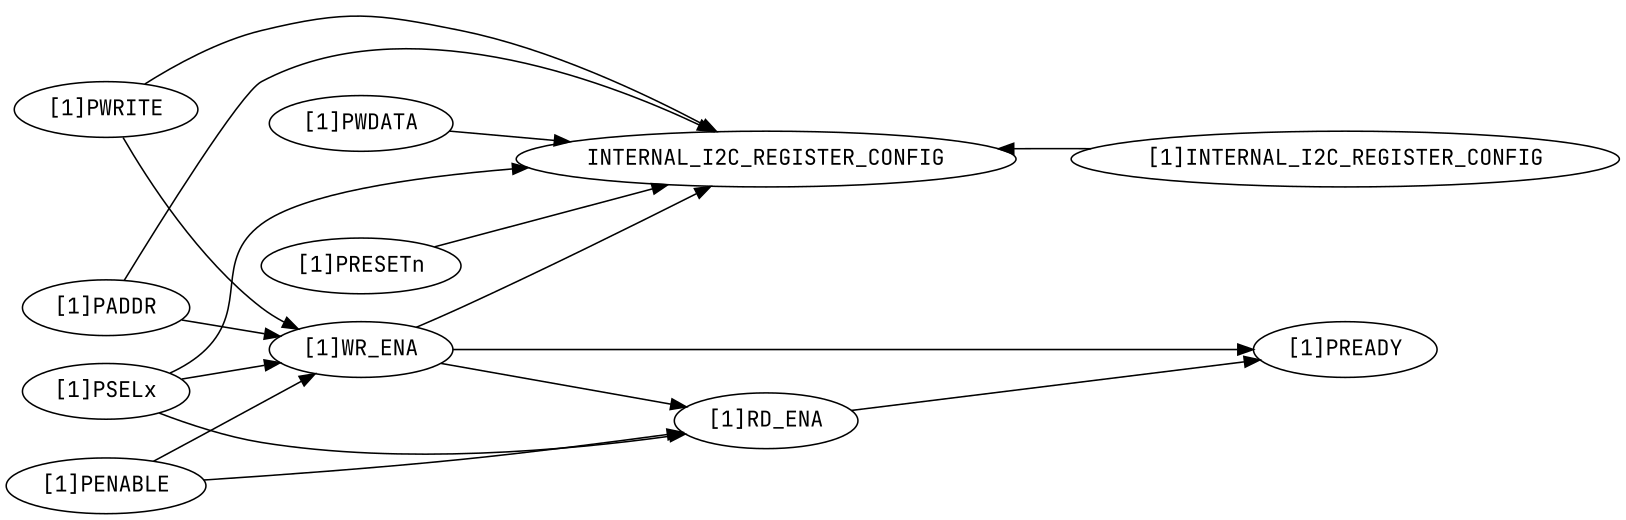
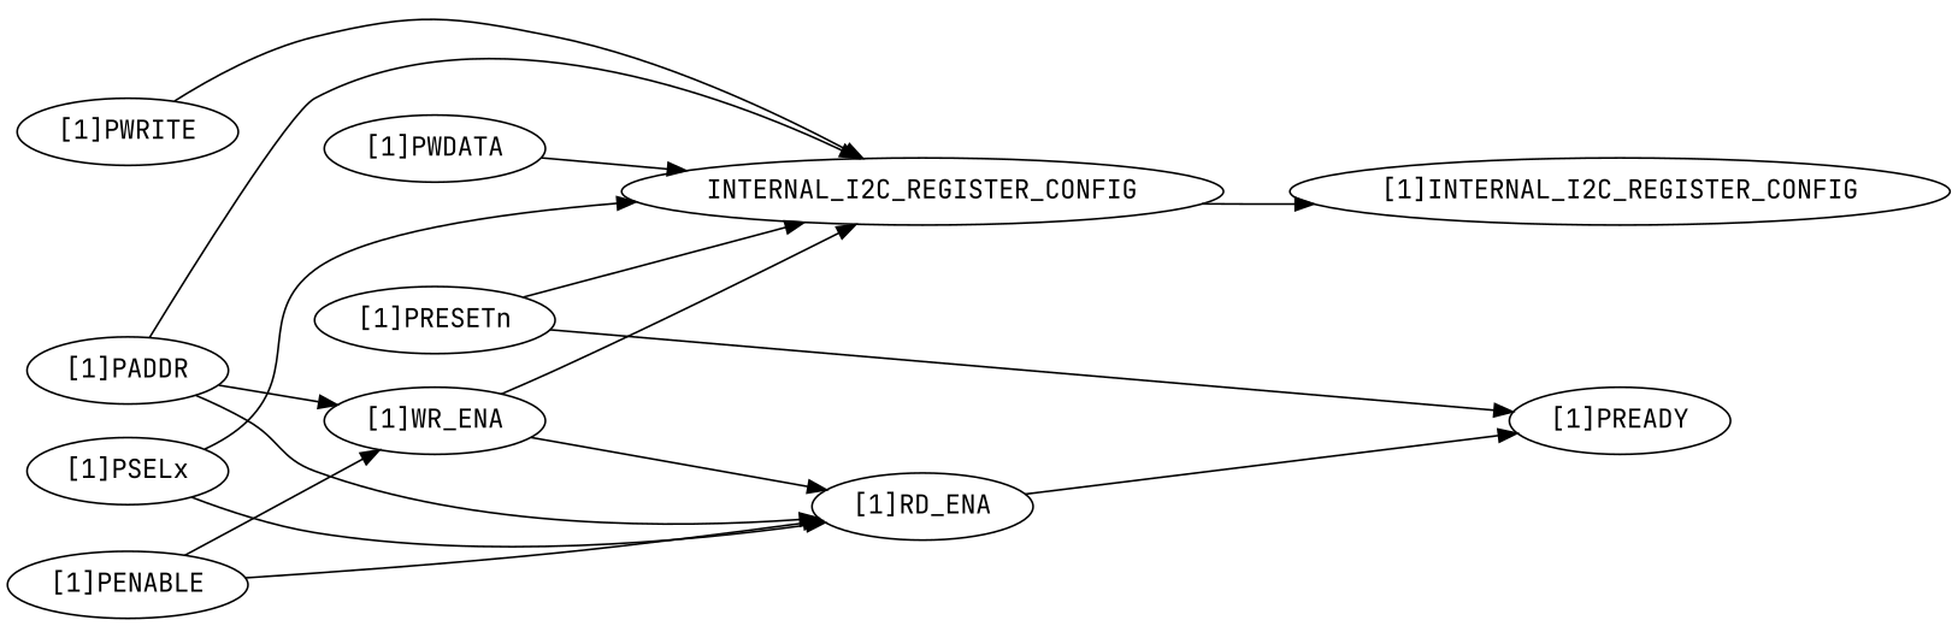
  strict digraph {
    fontname="JetBrains Mono"
    rankdir=LR
    node [complexity=22 fontname="JetBrains Mono" importance=0.716190280539 rank=0.0325541036609]
    edge [fontname="JetBrains Mono"]
    "[1]PWDATA" [complexity=4 importance=0.217067382414 rank=0.0542668456034]
    INTERNAL_I2C_REGISTER_CONFIG [complexity=2 importance=0.184251201367 rank=0.0921256006834]
    "[1]PSELx"
    "[1]RD_ENA" [complexity=17 importance=0.683374099492 rank=0.0401984764407]
    "[1]WR_ENA" [complexity=17 importance=0.683374099492 rank=0.0401984764407]
    "[1]PREADY" [complexity=10 importance=0.639052675588 rank=0.0639052675588]
    "[1]PWRITE"
    "[1]INTERNAL_I2C_REGISTER_CONFIG" [complexity=4 importance=0.368502402733 rank=0.0921256006834]
    "[1]PENABLE"
    "[1]PRESETn" [complexity=3 importance=0.585569785147 rank=0.195189928382]
    "[1]PADDR"
    "[1]PWDATA" -> INTERNAL_I2C_REGISTER_CONFIG
    "[1]PSELx" -> INTERNAL_I2C_REGISTER_CONFIG
    "[1]PSELx" -> "[1]RD_ENA"
-   "[1]PSELx" -> "[1]WR_ENA"
    "[1]RD_ENA" -> "[1]PREADY"
    "[1]WR_ENA" -> INTERNAL_I2C_REGISTER_CONFIG
    "[1]WR_ENA" -> "[1]RD_ENA"
-   "[1]WR_ENA" -> "[1]PREADY"
+   "[1]PRESETn" -> "[1]PREADY"
    "[1]PWRITE" -> INTERNAL_I2C_REGISTER_CONFIG
-   "[1]PWRITE" -> "[1]WR_ENA"
-   "[1]INTERNAL_I2C_REGISTER_CONFIG" -> INTERNAL_I2C_REGISTER_CONFIG
+   INTERNAL_I2C_REGISTER_CONFIG -> "[1]INTERNAL_I2C_REGISTER_CONFIG"
    "[1]PENABLE" -> "[1]RD_ENA"
    "[1]PENABLE" -> "[1]WR_ENA"
    "[1]PRESETn" -> INTERNAL_I2C_REGISTER_CONFIG
    "[1]PADDR" -> INTERNAL_I2C_REGISTER_CONFIG
+   "[1]PADDR" -> "[1]RD_ENA"
    "[1]PADDR" -> "[1]WR_ENA"
  }
